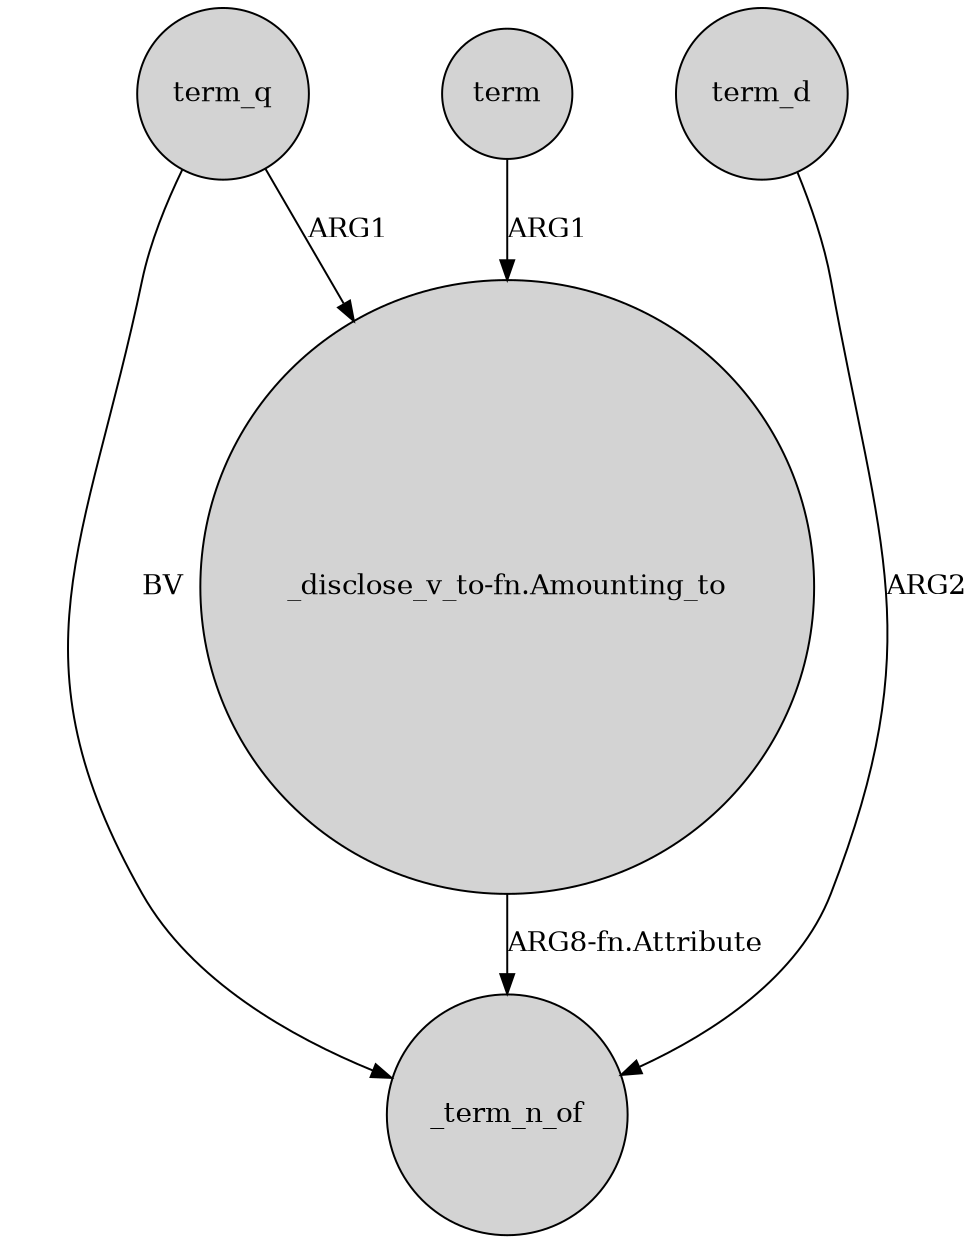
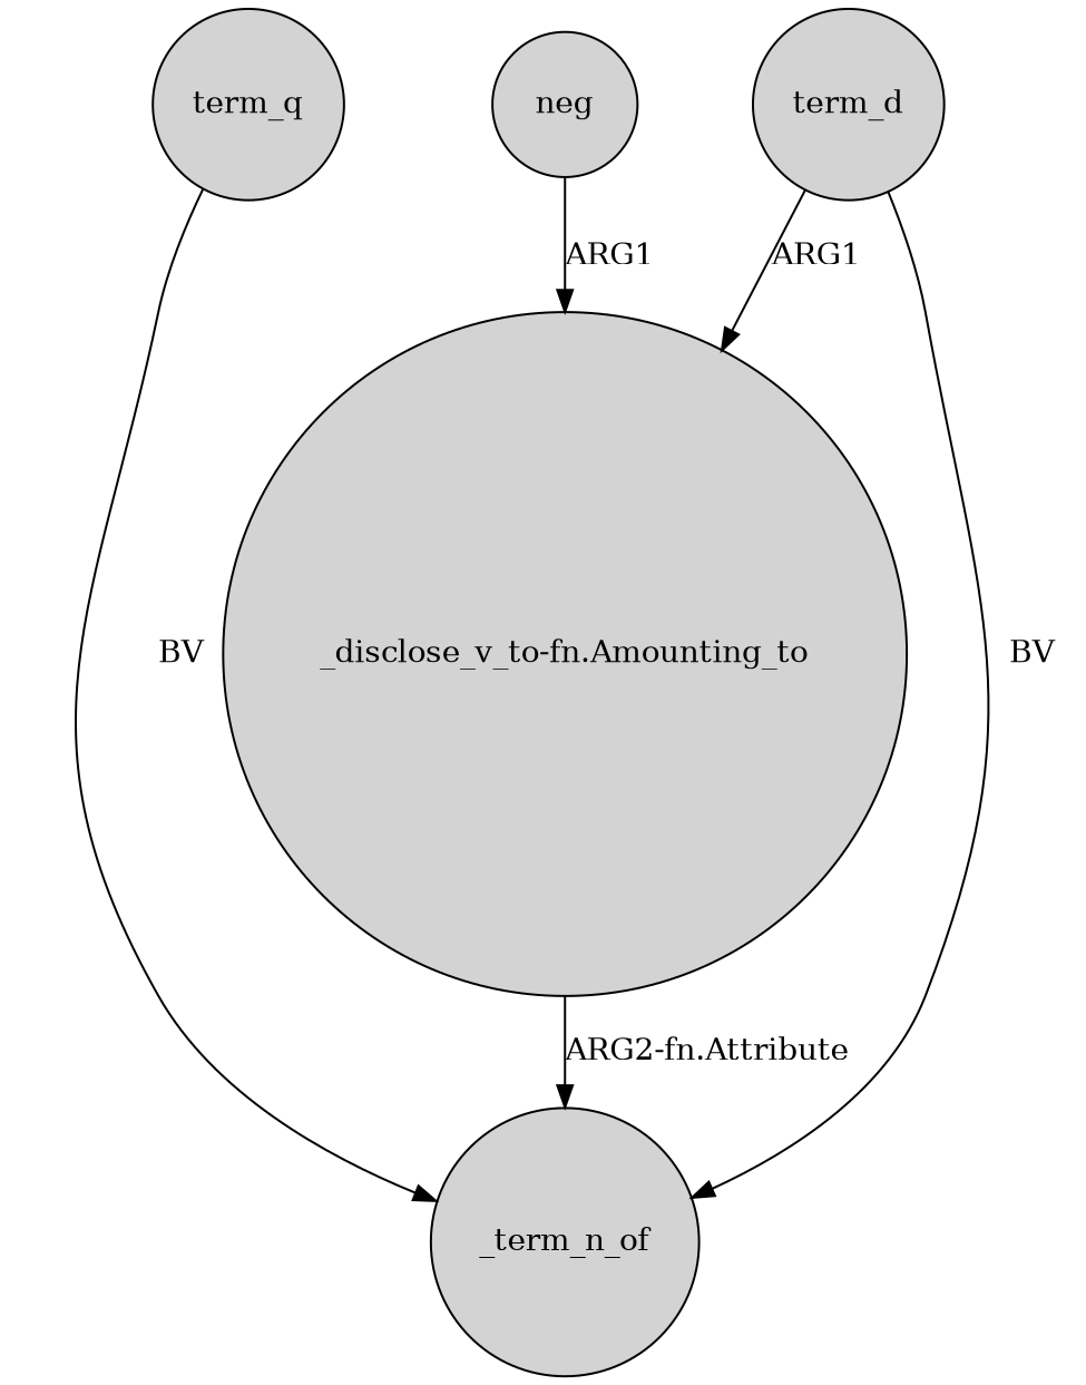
  digraph {
    node [shape=circle style=filled]
    n1 [label=term_q]
    _term_n_of
    n3 [label=term_d]
    "_disclose_v_to-fn.Amounting_to"
-   neg [label=term]
+   neg
    n1 -> _term_n_of [label=BV]
-   n3 -> _term_n_of [label=ARG2]
-   n1 -> "_disclose_v_to-fn.Amounting_to" [label=ARG1]
-   "_disclose_v_to-fn.Amounting_to" -> _term_n_of [label="ARG8-fn.Attribute"]
+   n3 -> _term_n_of [label=BV]
+   n3 -> "_disclose_v_to-fn.Amounting_to" [label=ARG1]
+   "_disclose_v_to-fn.Amounting_to" -> _term_n_of [label="ARG2-fn.Attribute"]
    neg -> "_disclose_v_to-fn.Amounting_to" [label=ARG1]
  }
